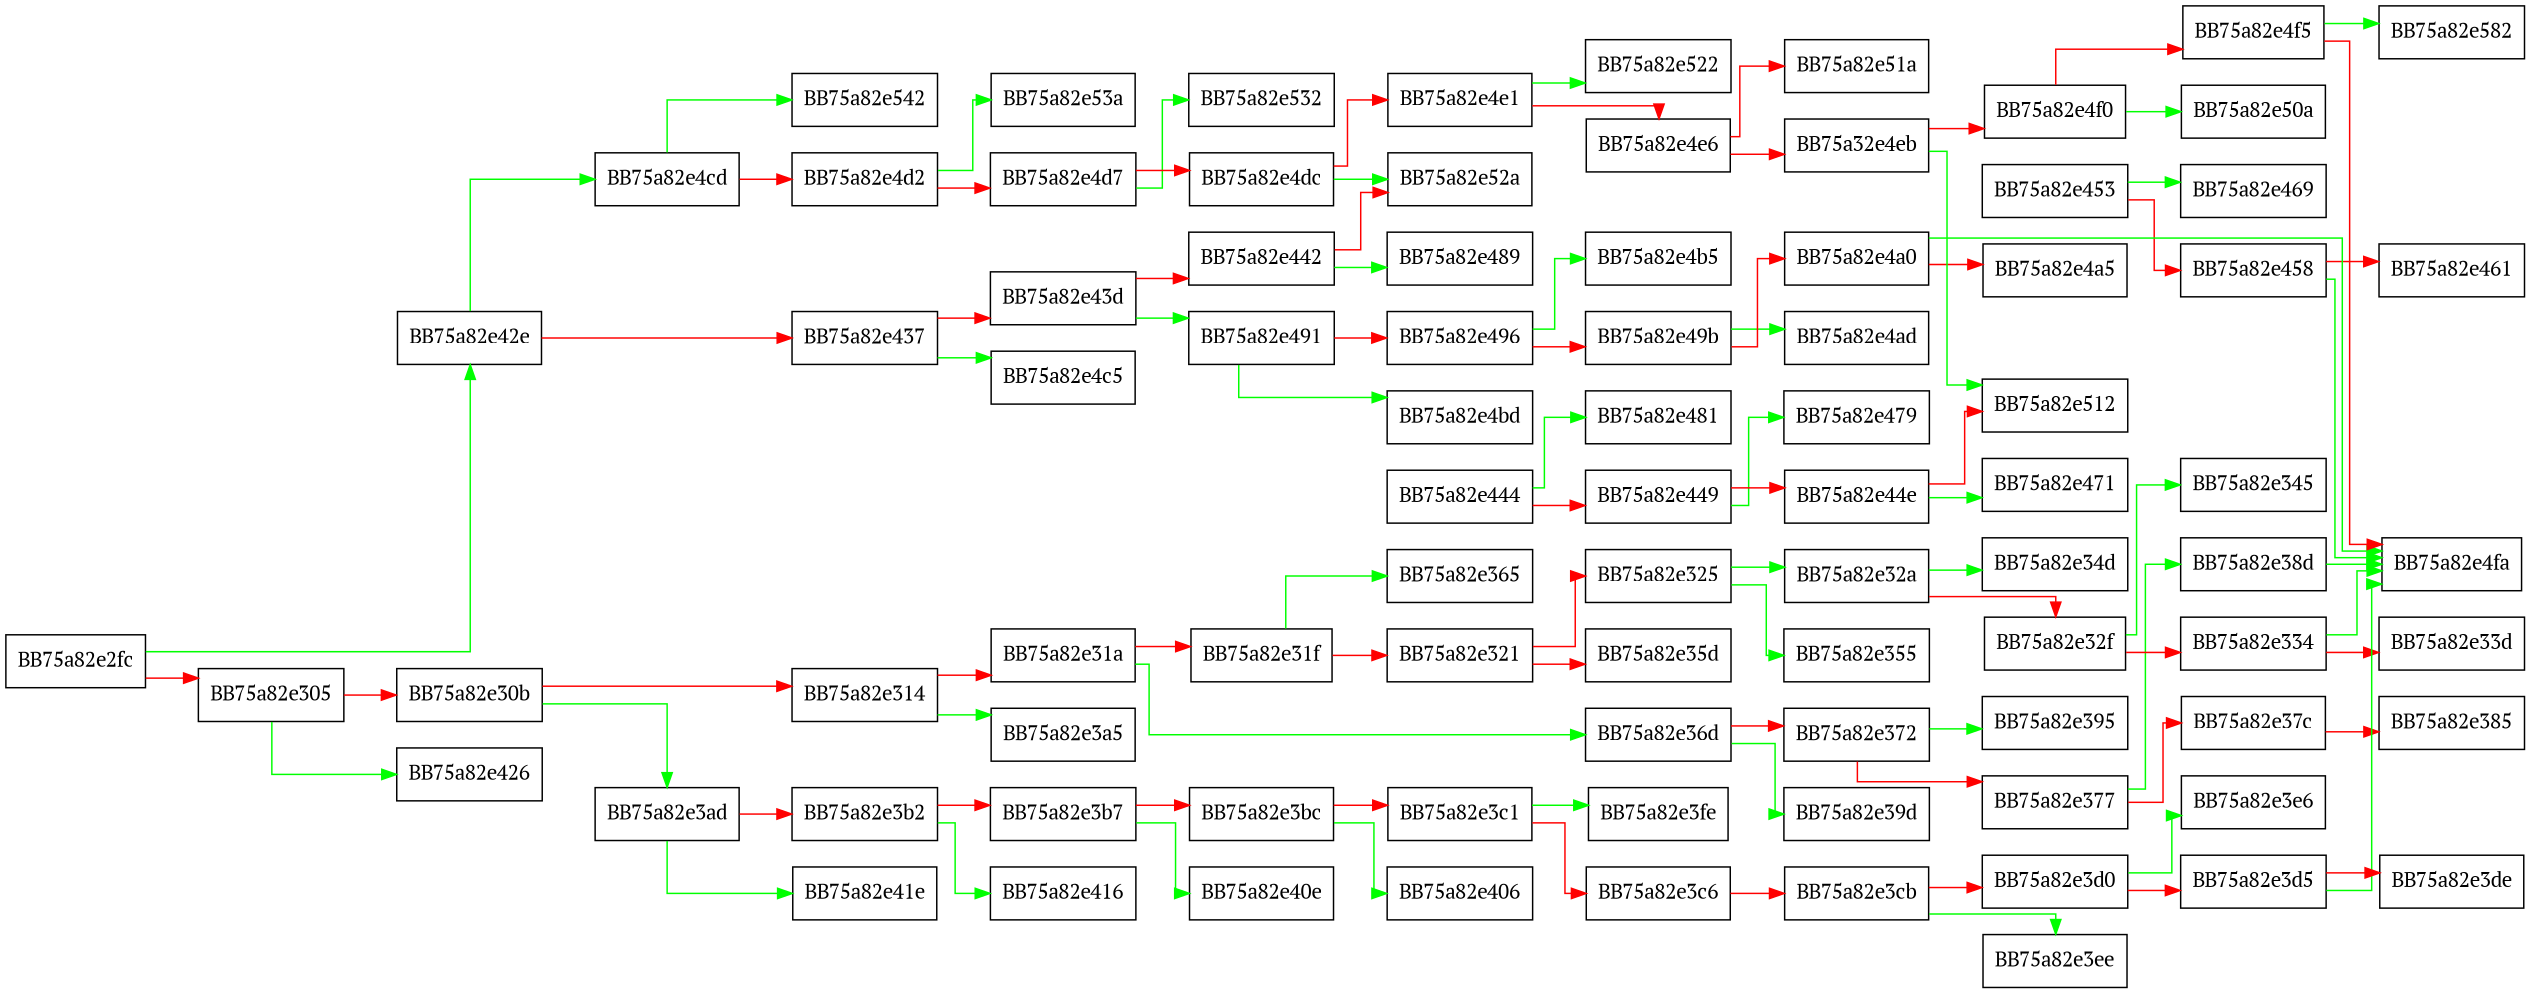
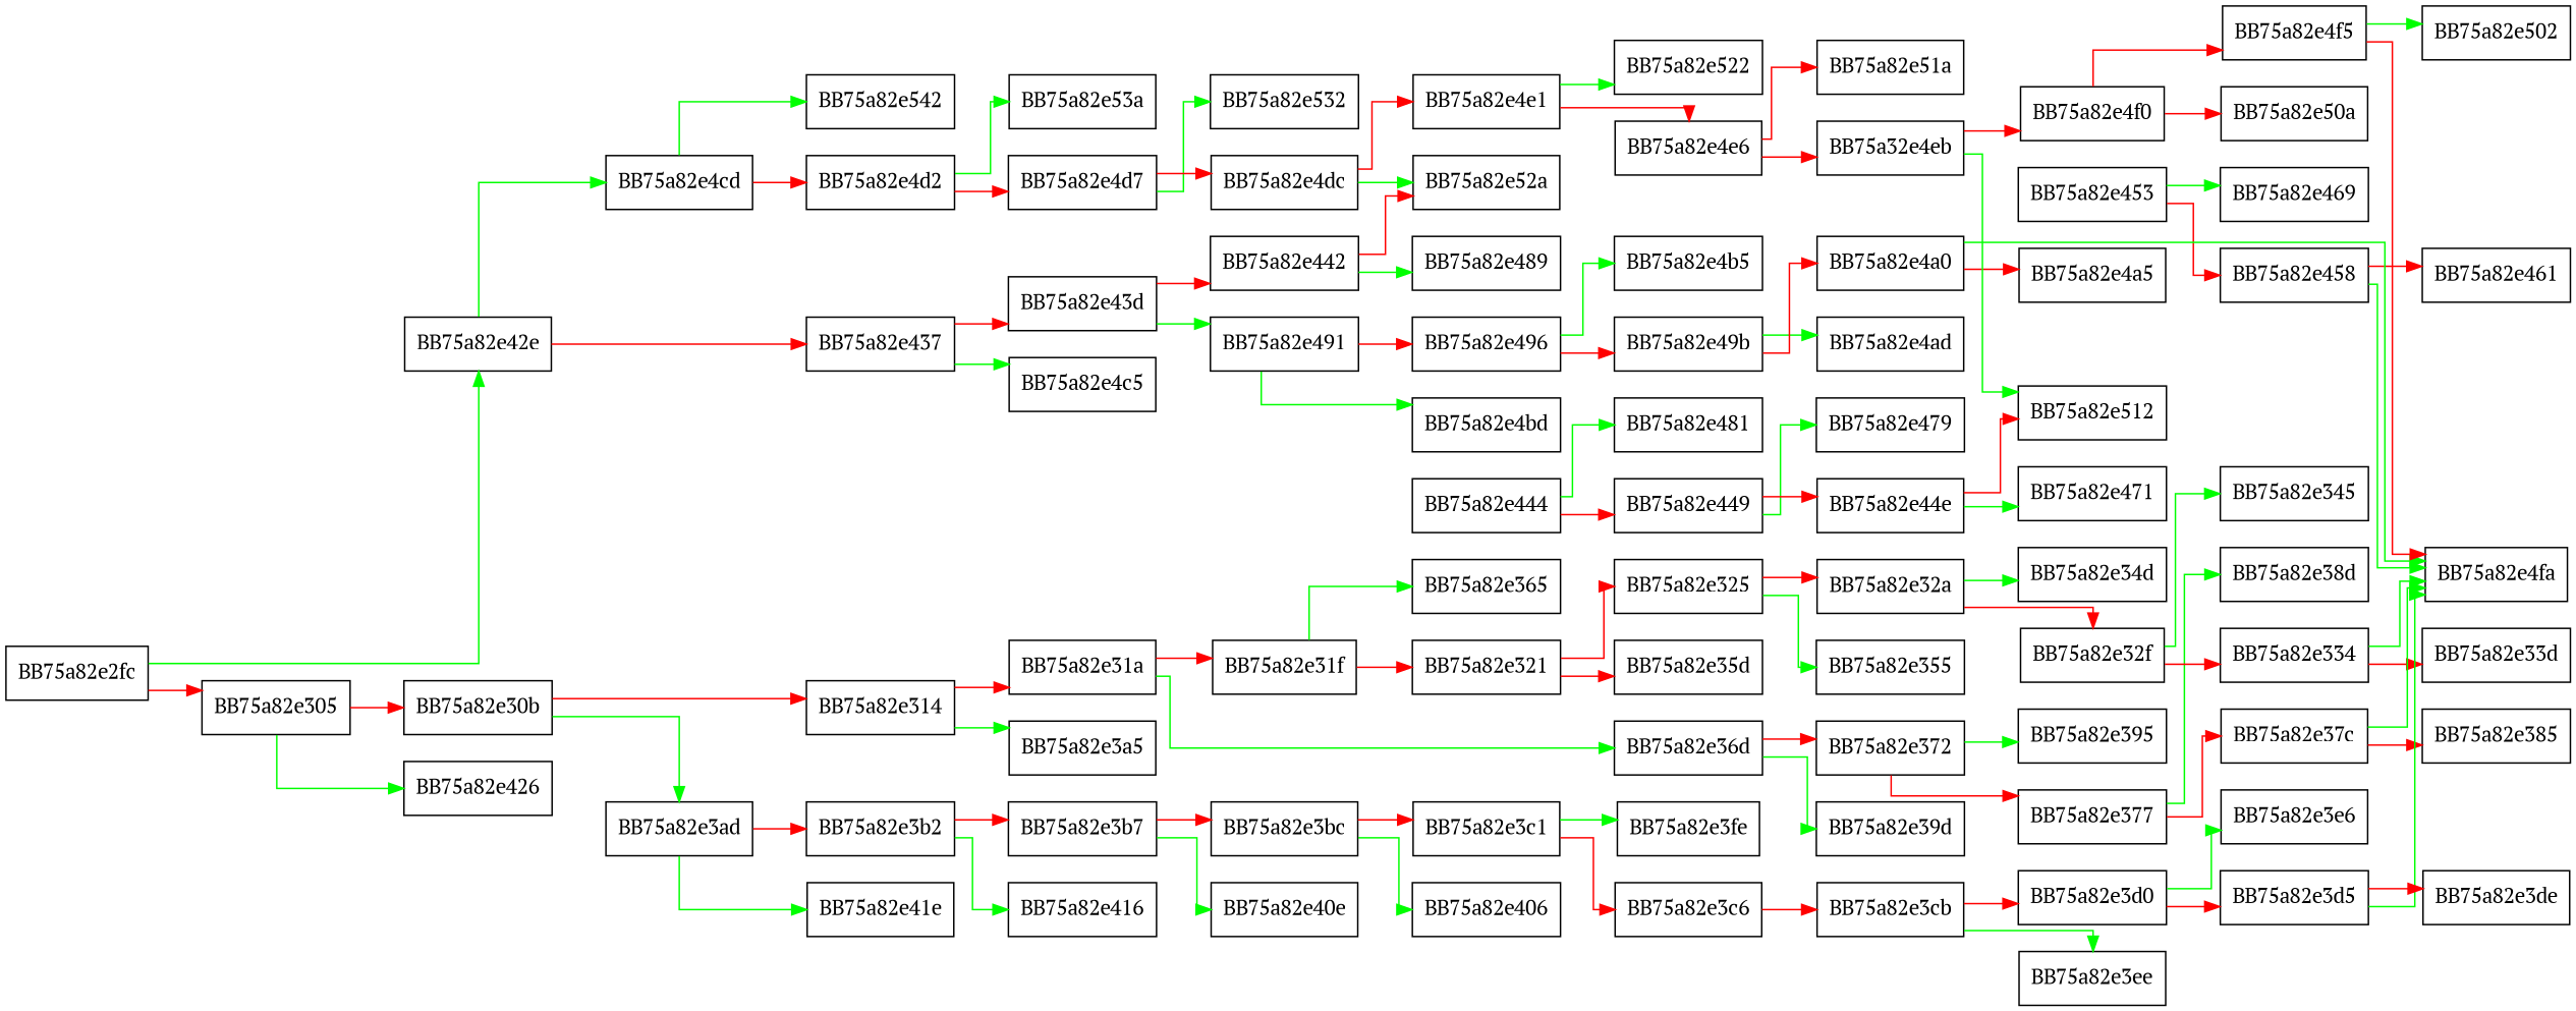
  digraph {
    fontname="PT Serif"
    rankdir=LR
    splines=ortho
    node [fontname="PT Serif" shape=box]
    edge [color=red fontname="PT Serif"]
    BB75a82e2fc
    BB75a82e42e
    BB75a82e305
    BB75a82e4cd
    BB75a82e437
    BB75a82e426
    BB75a82e30b
    BB75a82e542
    BB75a82e4d2
    BB75a82e4c5
    BB75a82e43d
    BB75a82e3ad
    BB75a82e314
    BB75a82e41e
    BB75a82e3b2
    BB75a82e3a5
    BB75a82e31a
    BB75a82e416
    BB75a82e3b7
    BB75a82e36d
    BB75a82e31f
    BB75a82e39d
    BB75a82e372
    BB75a82e365
    BB75a82e321
    BB75a82e395
    BB75a82e377
    BB75a82e35d
    BB75a82e325
    BB75a82e355
    BB75a82e32a
    BB75a82e34d
    BB75a82e32f
    BB75a82e345
    BB75a82e334
    BB75a82e4fa
    BB75a82e33d
    BB75a82e38d
    BB75a82e37c
    BB75a82e385
    BB75a82e40e
    BB75a82e3bc
    BB75a82e406
    BB75a82e3c1
    BB75a82e3fe
    BB75a82e3c6
    BB75a82e3cb
    BB75a82e3ee
    BB75a82e3d0
    BB75a82e3e6
    BB75a82e3d5
    BB75a82e3de
    BB75a82e53a
    BB75a82e4d7
    BB75a82e491
    BB75a82e442
    BB75a82e4bd
    BB75a82e496
    BB75a82e489
    BB75a82e52a
    BB75a82e4b5
    BB75a82e49b
    BB75a82e444
    BB75a82e481
    BB75a82e449
    BB75a82e479
    BB75a82e44e
    BB75a82e471
    BB75a82e512
    BB75a82e453
    BB75a82e469
    BB75a82e458
    BB75a82e461
    BB75a82e4ad
    BB75a82e4a0
    BB75a82e4a5
    BB75a82e532
    BB75a82e4dc
    BB75a82e4e1
    BB75a82e522
    BB75a82e4e6
    BB75a82e51a
    n83 [label=BB75a32e4eb]
    BB75a82e4f0
    BB75a82e50a
    BB75a82e4f5
-   BB75a82e502 [label=BB75a82e582]
+   BB75a82e502
    BB75a82e2fc -> BB75a82e42e [color=green]
    BB75a82e2fc -> BB75a82e305
    BB75a82e42e -> BB75a82e4cd [color=green]
    BB75a82e42e -> BB75a82e437
    BB75a82e305 -> BB75a82e426 [color=green]
    BB75a82e305 -> BB75a82e30b
    BB75a82e4cd -> BB75a82e542 [color=green]
    BB75a82e4cd -> BB75a82e4d2
    BB75a82e437 -> BB75a82e4c5 [color=green]
    BB75a82e437 -> BB75a82e43d
    BB75a82e30b -> BB75a82e3ad [color=green]
    BB75a82e30b -> BB75a82e314
    BB75a82e4d2 -> BB75a82e53a [color=green]
    BB75a82e4d2 -> BB75a82e4d7
    BB75a82e43d -> BB75a82e491 [color=green]
    BB75a82e43d -> BB75a82e442
    BB75a82e3ad -> BB75a82e41e [color=green]
    BB75a82e3ad -> BB75a82e3b2
    BB75a82e314 -> BB75a82e3a5 [color=green]
    BB75a82e314 -> BB75a82e31a
    BB75a82e3b2 -> BB75a82e416 [color=green]
    BB75a82e3b2 -> BB75a82e3b7
    BB75a82e31a -> BB75a82e36d [color=green]
    BB75a82e31a -> BB75a82e31f
    BB75a82e3b7 -> BB75a82e40e [color=green]
    BB75a82e3b7 -> BB75a82e3bc
    BB75a82e36d -> BB75a82e39d [color=green]
    BB75a82e36d -> BB75a82e372
    BB75a82e31f -> BB75a82e365 [color=green]
    BB75a82e31f -> BB75a82e321
    BB75a82e372 -> BB75a82e395 [color=green]
    BB75a82e372 -> BB75a82e377
    BB75a82e321 -> BB75a82e35d
    BB75a82e321 -> BB75a82e325
    BB75a82e377 -> BB75a82e38d [color=green]
    BB75a82e377 -> BB75a82e37c
    BB75a82e325 -> BB75a82e355 [color=green]
-   BB75a82e325 -> BB75a82e32a [color=green]
+   BB75a82e325 -> BB75a82e32a
    BB75a82e32a -> BB75a82e34d [color=green]
    BB75a82e32a -> BB75a82e32f
    BB75a82e32f -> BB75a82e345 [color=green]
    BB75a82e32f -> BB75a82e334
    BB75a82e334 -> BB75a82e4fa [color=green]
    BB75a82e334 -> BB75a82e33d
-   BB75a82e38d -> BB75a82e4fa [color=green]
+   BB75a82e37c -> BB75a82e4fa [color=green]
    BB75a82e37c -> BB75a82e385
    BB75a82e3bc -> BB75a82e406 [color=green]
    BB75a82e3bc -> BB75a82e3c1
    BB75a82e3c1 -> BB75a82e3fe [color=green]
    BB75a82e3c1 -> BB75a82e3c6
    BB75a82e3c6 -> BB75a82e3cb
    BB75a82e3cb -> BB75a82e3ee [color=green]
    BB75a82e3cb -> BB75a82e3d0
    BB75a82e3d0 -> BB75a82e3e6 [color=green]
    BB75a82e3d0 -> BB75a82e3d5
    BB75a82e3d5 -> BB75a82e4fa [color=green]
    BB75a82e3d5 -> BB75a82e3de
    BB75a82e4d7 -> BB75a82e532 [color=green]
    BB75a82e4d7 -> BB75a82e4dc
    BB75a82e491 -> BB75a82e4bd [color=green]
    BB75a82e491 -> BB75a82e496
    BB75a82e442 -> BB75a82e489 [color=green]
    BB75a82e442 -> BB75a82e52a
    BB75a82e496 -> BB75a82e4b5 [color=green]
    BB75a82e496 -> BB75a82e49b
    BB75a82e49b -> BB75a82e4ad [color=green]
    BB75a82e49b -> BB75a82e4a0
    BB75a82e444 -> BB75a82e481 [color=green]
    BB75a82e444 -> BB75a82e449
    BB75a82e449 -> BB75a82e479 [color=green]
    BB75a82e449 -> BB75a82e44e
    BB75a82e44e -> BB75a82e471 [color=green]
    BB75a82e44e -> BB75a82e512
    BB75a82e453 -> BB75a82e469 [color=green]
    BB75a82e453 -> BB75a82e458
    BB75a82e458 -> BB75a82e4fa [color=green]
    BB75a82e458 -> BB75a82e461
    BB75a82e4a0 -> BB75a82e4fa [color=green]
    BB75a82e4a0 -> BB75a82e4a5
    BB75a82e4dc -> BB75a82e52a [color=green]
    BB75a82e4dc -> BB75a82e4e1
    BB75a82e4e1 -> BB75a82e522 [color=green]
    BB75a82e4e1 -> BB75a82e4e6
    BB75a82e4e6 -> BB75a82e51a
    BB75a82e4e6 -> n83
    n83 -> BB75a82e512 [color=green]
    n83 -> BB75a82e4f0
-   BB75a82e4f0 -> BB75a82e50a [color=green]
+   BB75a82e4f0 -> BB75a82e50a
    BB75a82e4f0 -> BB75a82e4f5
    BB75a82e4f5 -> BB75a82e4fa
    BB75a82e4f5 -> BB75a82e502 [color=green]
  }
